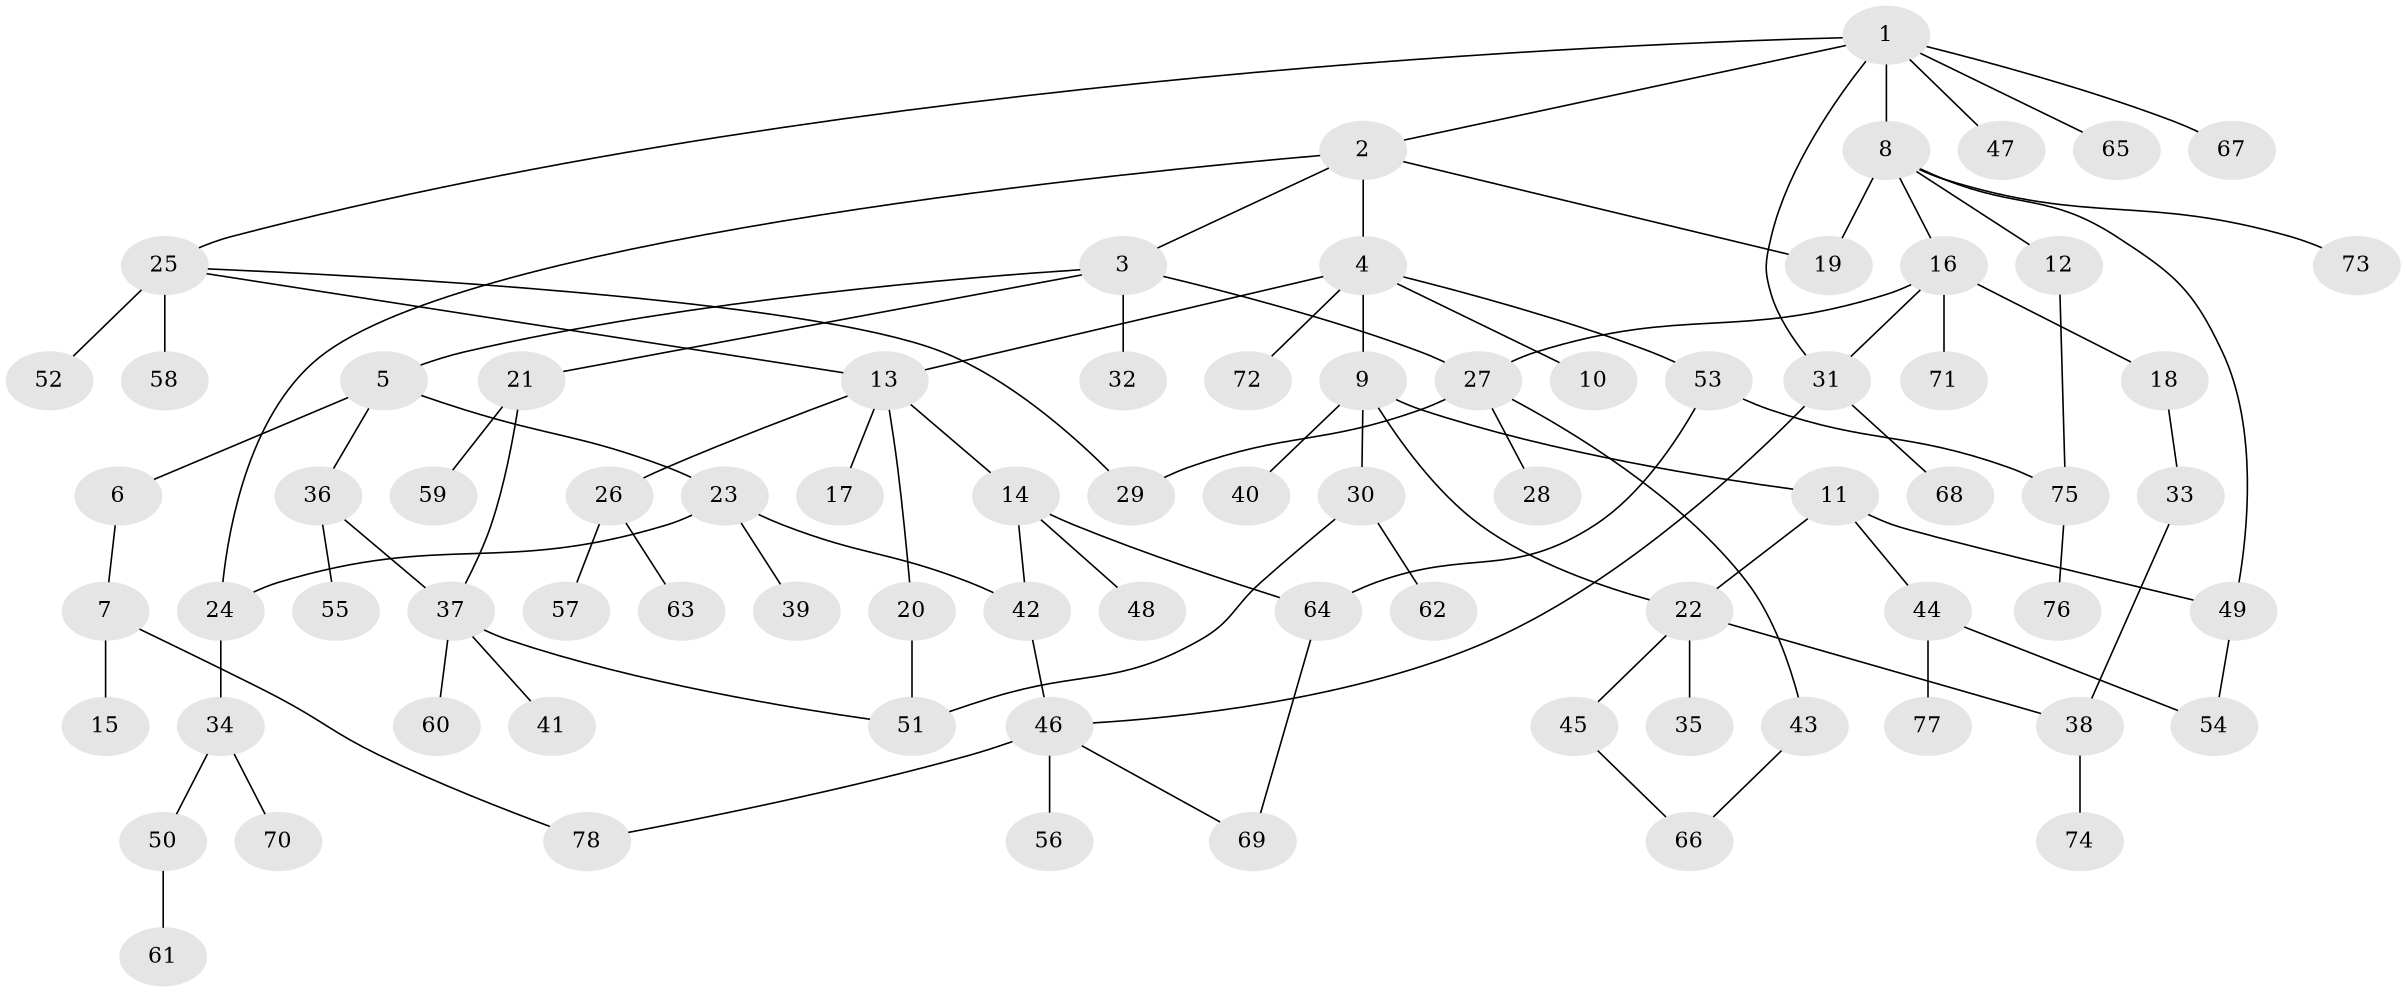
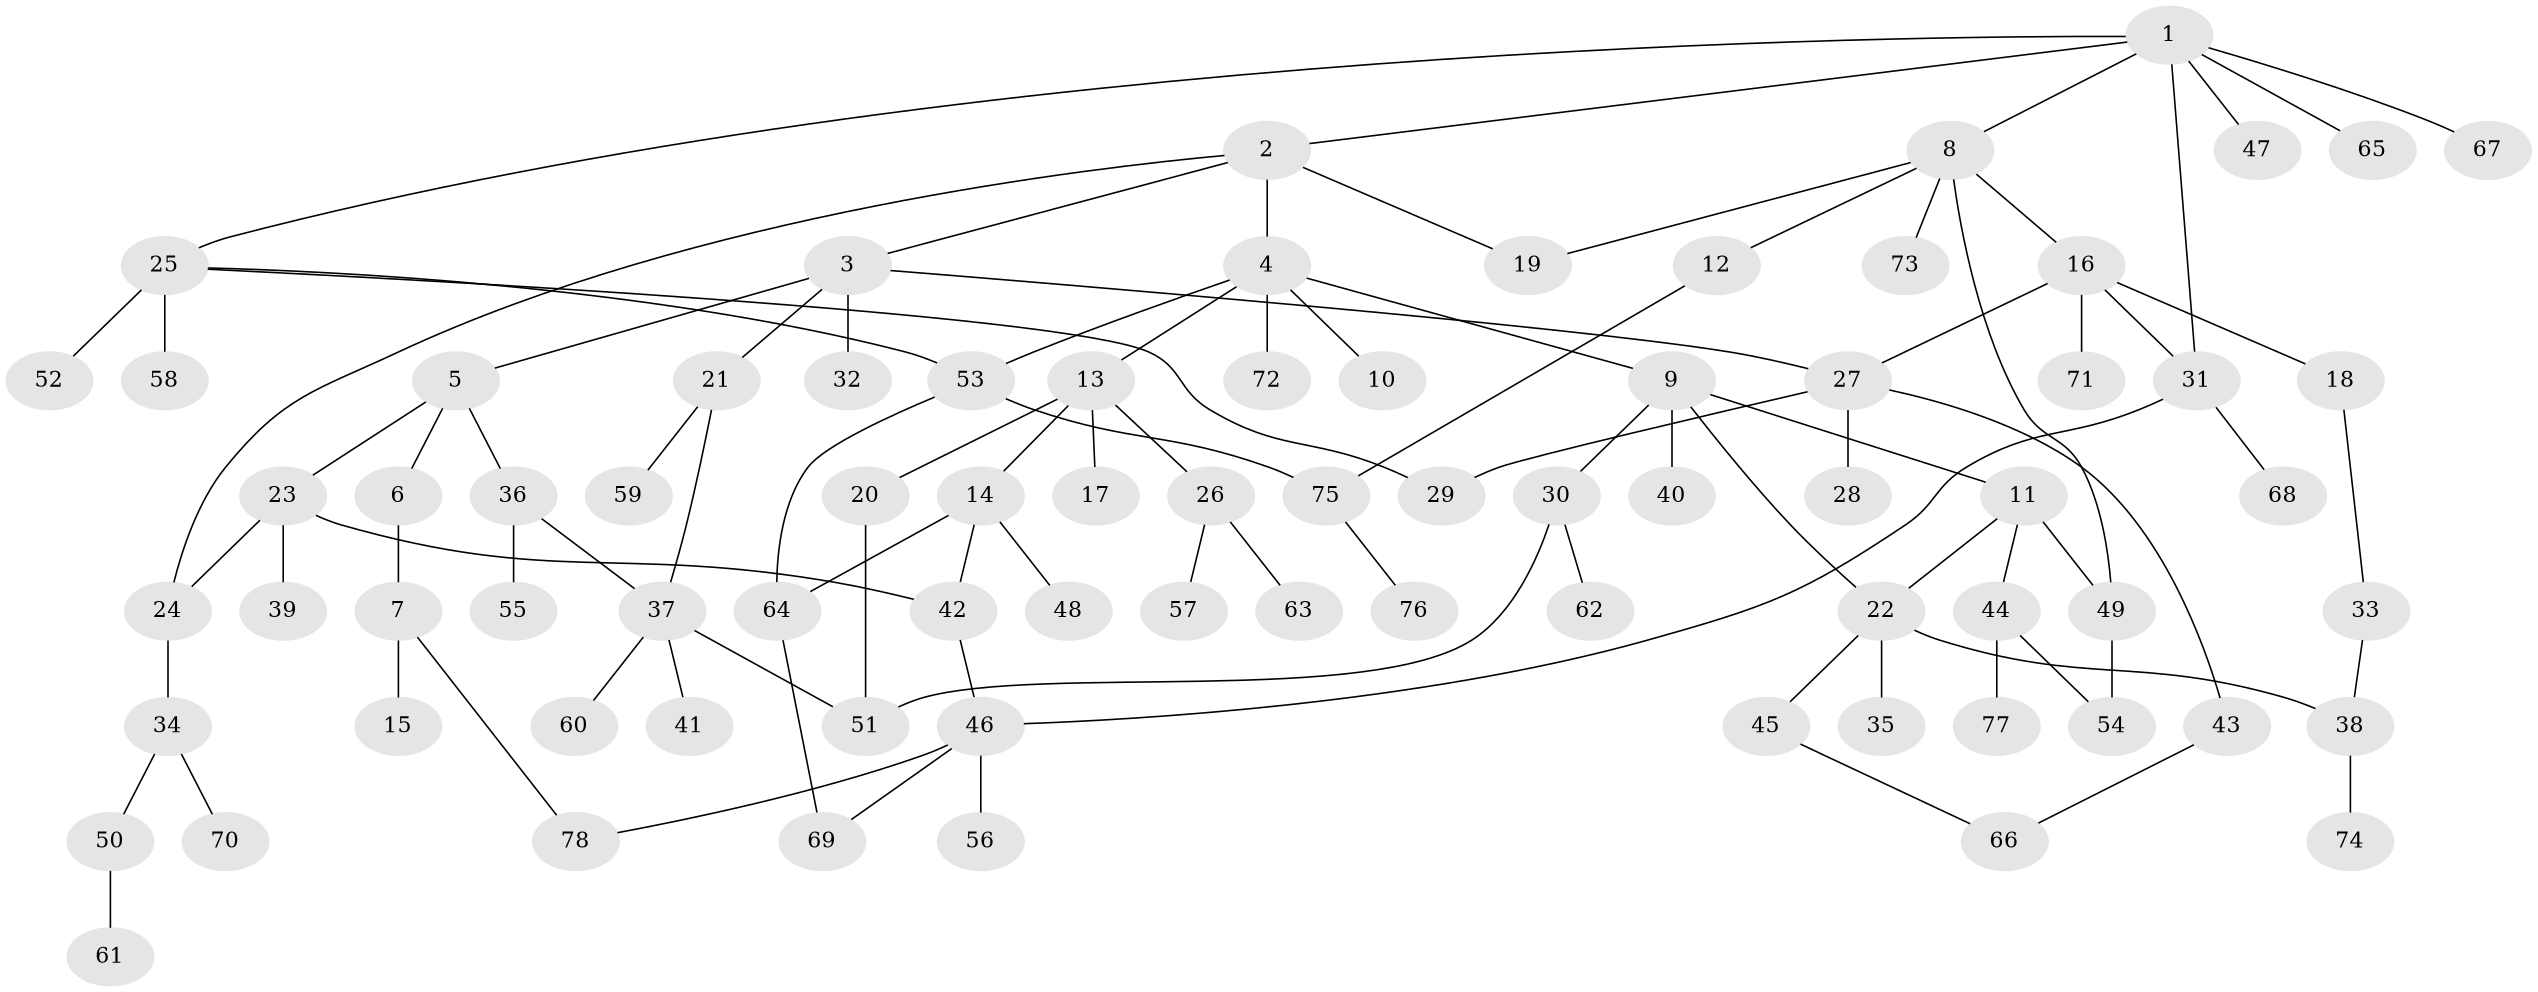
  graph {
    node [color=gray90 style=filled]
    1
    2
    8
    25
    31
    47
    65
    67
    3
    4
    19
    24
    12
    16
    49
    73
    53
    29
    52
    58
    46
    68
    5
    21
    27
    32
    9
    10
    13
    72
    34
    6
    23
    36
    37
    59
    28
    43
    11
    22
    30
    40
    14
    17
    20
    26
    75
    64
    7
    42
    39
    55
    15
    78
    18
    71
    54
    44
    35
    38
    45
    51
    62
    77
    76
    48
    57
    63
    69
    33
    60
    41
    74
    66
    50
    70
    56
    61
    1 -- 2
    1 -- 8
    1 -- 25
    1 -- 31
    1 -- 47
    1 -- 65
    1 -- 67
    2 -- 3
    2 -- 4
    2 -- 19
    2 -- 24
    8 -- 19
    8 -- 12
    8 -- 16
    8 -- 49
    8 -- 73
-   25 -- 13
+   25 -- 53
    25 -- 29
    25 -- 52
    25 -- 58
    31 -- 46
    31 -- 68
    3 -- 5
    3 -- 21
    3 -- 27
    3 -- 32
    4 -- 53
    4 -- 9
    4 -- 10
    4 -- 13
    4 -- 72
    24 -- 34
    12 -- 75
    16 -- 31
    16 -- 27
    16 -- 18
    16 -- 71
    49 -- 54
    53 -- 75
    53 -- 64
    46 -- 78
    46 -- 69
    46 -- 56
    5 -- 6
    5 -- 23
    5 -- 36
    21 -- 37
    21 -- 59
    27 -- 29
    27 -- 28
    27 -- 43
    9 -- 11
    9 -- 22
    9 -- 30
    9 -- 40
    13 -- 14
    13 -- 17
    13 -- 20
    13 -- 26
    34 -- 50
    34 -- 70
    6 -- 7
    23 -- 24
    23 -- 42
    23 -- 39
    36 -- 37
    36 -- 55
    37 -- 51
    37 -- 60
    37 -- 41
    43 -- 66
    11 -- 49
    11 -- 22
    11 -- 44
    22 -- 35
    22 -- 38
    22 -- 45
    30 -- 51
    30 -- 62
    14 -- 64
    14 -- 42
    14 -- 48
    20 -- 51
    26 -- 57
    26 -- 63
    75 -- 76
    64 -- 69
    7 -- 15
    7 -- 78
    42 -- 46
    18 -- 33
    44 -- 54
    44 -- 77
    38 -- 74
    45 -- 66
    33 -- 38
    50 -- 61
  }
